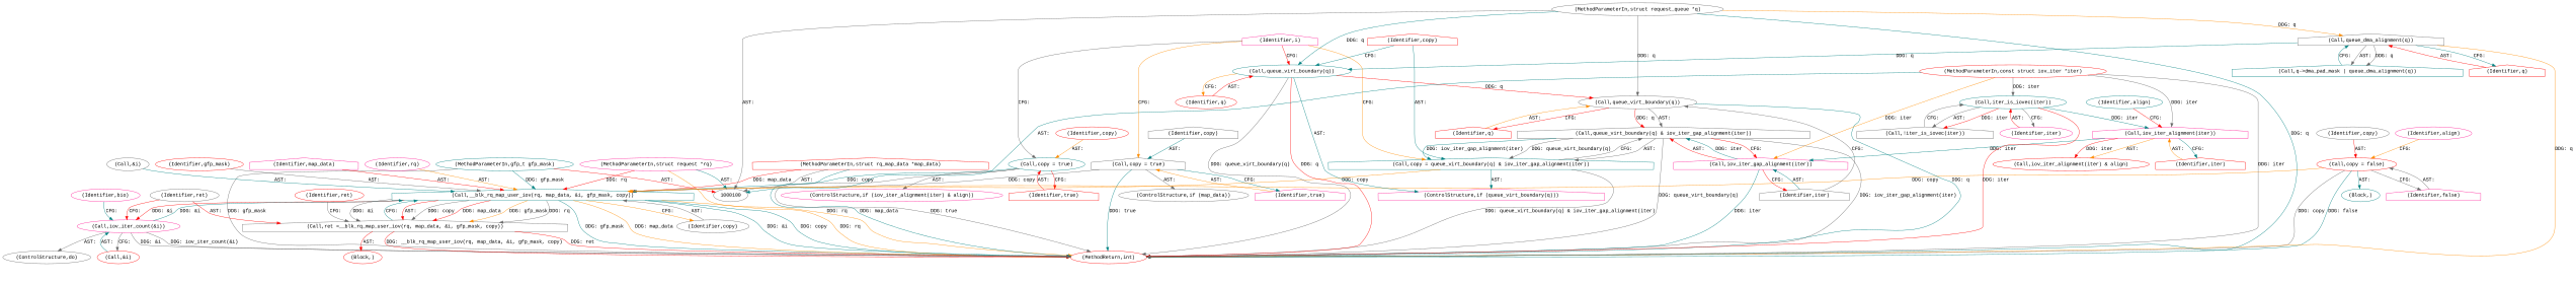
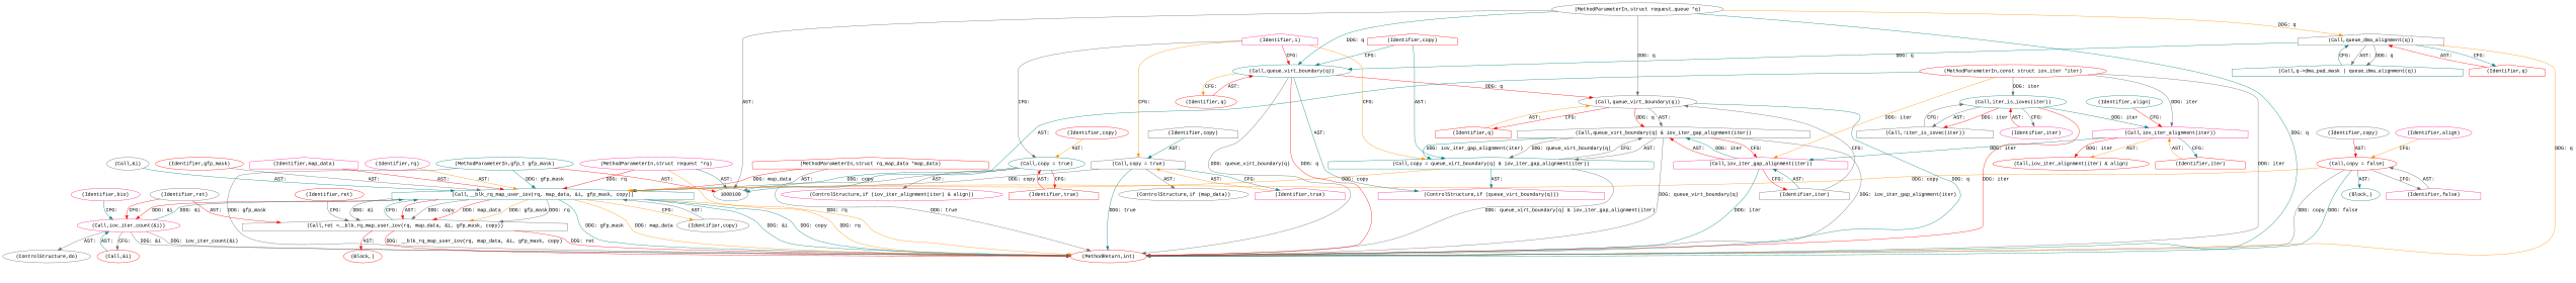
  digraph {
    fontname="Liberation Mono"
    node [color=gray40 fontname="Liberation Mono" shape=ellipse]
    edge [color=gray40 fontname="Liberation Mono"]
    n1 [color=teal label="(Call,__blk_rq_map_user_iov(rq, map_data, &i, gfp_mask, copy))" shape=house]
    n2 [color=deeppink label="(Call,iov_iter_count(&i))"]
    n3 [label="(Call,ret =__blk_rq_map_user_iov(rq, map_data, &i, gfp_mask, copy))" shape=house]
    n4 [label="(Identifier,copy)"]
    n5 [color=red label="(MethodReturn,int)"]
    n6 [label="(ControlStructure,do)"]
    n7 [color=red label="(Call,&i)"]
    n8 [color=red label="(Block,)"]
    n9 [color=deeppink label="(MethodParameterIn,struct request *rq)"]
    1000100
    n11 [color=red label="(MethodParameterIn,struct rq_map_data *map_data)" shape=house]
    n12 [color=teal label="(MethodParameterIn,gfp_t gfp_mask)"]
    n13 [label="(Call,copy = true)" shape=house]
    n14 [color=deeppink label="(Identifier,true)" shape=house]
    n15 [label="(ControlStructure,if (map_data))"]
    n16 [color=teal label="(Call,copy = true)"]
    n17 [color=red label="(Identifier,true)" shape=house]
    n18 [color=deeppink label="(ControlStructure,if (iov_iter_alignment(iter) & align))"]
    n19 [color=red label="(Call,copy = false)"]
    n20 [color=deeppink label="(Identifier,false)" shape=house]
    n21 [color=teal label="(Block,)"]
    n22 [color=teal label="(Call,copy = queue_virt_boundary(q) & iov_iter_gap_alignment(iter))" shape=house]
    n23 [label="(Call,queue_virt_boundary(q) & iov_iter_gap_alignment(iter))" shape=house]
    n24 [color=deeppink label="(ControlStructure,if (queue_virt_boundary(q)))" shape=house]
    n25 [color=deeppink label="(Call,iov_iter_gap_alignment(iter))" shape=house]
    n26 [label="(Identifier,iter)" shape=house]
    n27 [label="(Call,queue_virt_boundary(q))"]
    n28 [color=red label="(Identifier,q)" shape=house]
    n29 [color=teal label="(Call,queue_virt_boundary(q))"]
    n30 [color=red label="(Identifier,q)"]
    n31 [label="(Call,queue_dma_alignment(q))" shape=house]
    n32 [color=red label="(Identifier,q)" shape=house]
    n33 [color=teal label="(Call,q->dma_pad_mask | queue_dma_alignment(q))" shape=house]
    n34 [label="(MethodParameterIn,struct request_queue *q)"]
    n35 [color=deeppink label="(Call,iov_iter_alignment(iter))" shape=house]
    n36 [color=red label="(Call,iov_iter_alignment(iter) & align)"]
    n37 [color=red label="(Identifier,iter)" shape=house]
    n38 [color=teal label="(Call,iter_is_iovec(iter))"]
    n39 [label="(Call,!iter_is_iovec(iter))" shape=house]
    n40 [color=deeppink label="(Identifier,iter)"]
    n41 [color=red label="(MethodParameterIn,const struct iov_iter *iter)"]
    n42 [label="(Identifier,ret)"]
    n43 [label="(Identifier,copy)"]
    n44 [color=red label="(Identifier,gfp_mask)"]
    n45 [color=deeppink label="(Identifier,align)"]
    n46 [color=deeppink label="(Identifier,map_data)" shape=house]
    n47 [color=red label="(Identifier,copy)"]
    n48 [color=red label="(Identifier,copy)" shape=house]
    n49 [color=deeppink label="(Identifier,rq)"]
    n50 [color=teal label="(Identifier,align)"]
    n51 [label="(Call,&i)"]
    n52 [label="(Identifier,copy)" shape=house]
    n53 [color=deeppink label="(Identifier,i)" shape=house]
    n54 [color=deeppink label="(Identifier,bio)"]
    n55 [color=red label="(Identifier,ret)"]
    n1 -> n2 [color=red label="DDG: &i"]
    n1 -> n3 [color=red label="AST: "]
    n1 -> n3 [label="DDG: copy"]
    n1 -> n3 [color=red label="DDG: map_data"]
    n1 -> n3 [color=darkorange label="DDG: gfp_mask"]
    n1 -> n3 [label="DDG: rq"]
    n1 -> n3 [label="DDG: &i"]
    n1 -> n4 [color=darkorange label="CFG: "]
    n1 -> n5 [color=teal label="DDG: gfp_mask"]
    n1 -> n5 [color=darkorange label="DDG: map_data"]
    n1 -> n5 [color=teal label="DDG: &i"]
    n1 -> n5 [color=teal label="DDG: copy"]
    n1 -> n5 [color=darkorange label="DDG: rq"]
    n2 -> n1 [color=teal label="DDG: &i"]
    n2 -> n5 [label="DDG: iov_iter_count(&i)"]
    n2 -> n5 [label="DDG: &i"]
    n2 -> n6 [label="AST: "]
    n2 -> n7 [label="CFG: "]
    n3 -> n1 [color=teal label="CFG: "]
    n3 -> n5 [color=red label="DDG: __blk_rq_map_user_iov(rq, map_data, &i, gfp_mask, copy)"]
    n3 -> n5 [color=red label="DDG: ret"]
    n3 -> n8 [color=red label="AST: "]
    n4 -> n1 [label="AST: "]
    n7 -> n2 [color=teal label="AST: "]
    n9 -> n1 [color=red label="DDG: rq"]
    n9 -> n5 [color=darkorange label="DDG: rq"]
    n9 -> 1000100 [color=teal label="AST: "]
    n11 -> n1 [color=red label="DDG: map_data"]
-   n11 -> n5 [color=teal label="DDG: map_data"]
    n11 -> 1000100 [label="AST: "]
    n12 -> n1 [color=teal label="DDG: gfp_mask"]
    n12 -> n5 [label="DDG: gfp_mask"]
    n12 -> 1000100 [color=red label="AST: "]
    n13 -> n1 [label="DDG: copy"]
    n13 -> n5 [color=teal label="DDG: true"]
    n13 -> n14 [color=teal label="CFG: "]
    n13 -> n15 [label="AST: "]
    n14 -> n13 [color=darkorange label="AST: "]
    n16 -> n1 [color=teal label="DDG: copy"]
    n16 -> n5 [label="DDG: true"]
    n16 -> n17 [color=red label="CFG: "]
    n16 -> n18 [label="AST: "]
    n17 -> n16 [color=red label="AST: "]
    n19 -> n1 [color=darkorange label="DDG: copy"]
    n19 -> n5 [color=teal label="DDG: false"]
    n19 -> n5 [label="DDG: copy"]
    n19 -> n20 [label="CFG: "]
    n19 -> n21 [color=teal label="AST: "]
    n20 -> n19 [label="AST: "]
    n22 -> n1 [color=darkorange label="DDG: copy"]
    n22 -> n5 [label="DDG: queue_virt_boundary(q) & iov_iter_gap_alignment(iter)"]
    n22 -> n23 [label="CFG: "]
    n22 -> n24 [color=teal label="AST: "]
    n23 -> n5 [label="DDG: iov_iter_gap_alignment(iter)"]
    n23 -> n5 [label="DDG: queue_virt_boundary(q)"]
    n23 -> n22 [label="AST: "]
    n23 -> n22 [label="DDG: queue_virt_boundary(q)"]
    n23 -> n22 [color=teal label="DDG: iov_iter_gap_alignment(iter)"]
    n23 -> n25 [color=red label="CFG: "]
    n25 -> n5 [color=teal label="DDG: iter"]
    n25 -> n23 [color=red label="AST: "]
    n25 -> n23 [color=teal label="DDG: iter"]
    n25 -> n26 [color=red label="CFG: "]
    n26 -> n25 [color=teal label="AST: "]
    n26 -> n27 [label="CFG: "]
    n27 -> n5 [color=teal label="DDG: q"]
    n27 -> n23 [label="AST: "]
    n27 -> n23 [color=red label="DDG: q"]
    n27 -> n28 [color=red label="CFG: "]
    n28 -> n27 [color=darkorange label="AST: "]
    n29 -> n5 [color=red label="DDG: q"]
    n29 -> n5 [label="DDG: queue_virt_boundary(q)"]
    n29 -> n24 [color=teal label="AST: "]
    n29 -> n27 [color=red label="DDG: q"]
    n29 -> n30 [color=darkorange label="CFG: "]
    n30 -> n29 [color=red label="AST: "]
    n31 -> n5 [color=darkorange label="DDG: q"]
    n31 -> n29 [color=teal label="DDG: q"]
    n31 -> n32 [color=teal label="CFG: "]
    n31 -> n33 [label="AST: "]
    n31 -> n33 [label="DDG: q"]
    n32 -> n31 [color=red label="AST: "]
    n33 -> n31 [color=teal label="CFG: "]
    n34 -> n5 [color=teal label="DDG: q"]
    n34 -> 1000100 [label="AST: "]
    n34 -> n27 [label="DDG: q"]
    n34 -> n29 [color=teal label="DDG: q"]
    n34 -> n31 [color=darkorange label="DDG: q"]
    n35 -> n25 [color=teal label="DDG: iter"]
    n35 -> n36 [color=darkorange label="AST: "]
    n35 -> n36 [color=red label="DDG: iter"]
    n35 -> n37 [color=teal label="CFG: "]
    n37 -> n35 [color=darkorange label="AST: "]
    n38 -> n5 [color=red label="DDG: iter"]
    n38 -> n35 [color=teal label="DDG: iter"]
    n38 -> n39 [label="AST: "]
    n38 -> n39 [color=red label="DDG: iter"]
    n38 -> n40 [label="CFG: "]
    n39 -> n38 [label="CFG: "]
    n40 -> n38 [color=red label="AST: "]
    n41 -> n5 [label="DDG: iter"]
    n41 -> 1000100 [color=teal label="AST: "]
    n41 -> n25 [color=darkorange label="DDG: iter"]
    n41 -> n35 [label="DDG: iter"]
    n41 -> n38 [label="DDG: iter"]
    n42 -> n2 [color=red label="CFG: "]
    n42 -> n3 [color=red label="AST: "]
    n43 -> n19 [color=red label="AST: "]
    n44 -> n1 [label="AST: "]
    n45 -> n19 [color=darkorange label="CFG: "]
    n46 -> n1 [color=red label="AST: "]
    n47 -> n16 [color=darkorange label="AST: "]
    n48 -> n22 [color=teal label="AST: "]
    n48 -> n29 [color=teal label="CFG: "]
    n49 -> n1 [color=darkorange label="AST: "]
    n50 -> n35 [color=red label="CFG: "]
    n51 -> n1 [color=teal label="AST: "]
    n52 -> n13 [color=teal label="AST: "]
    n53 -> n13 [color=darkorange label="CFG: "]
    n53 -> n16 [label="CFG: "]
    n53 -> n22 [color=darkorange label="CFG: "]
    n53 -> n29 [color=red label="CFG: "]
    n54 -> n2 [color=teal label="CFG: "]
    n55 -> n3 [label="CFG: "]
  }
